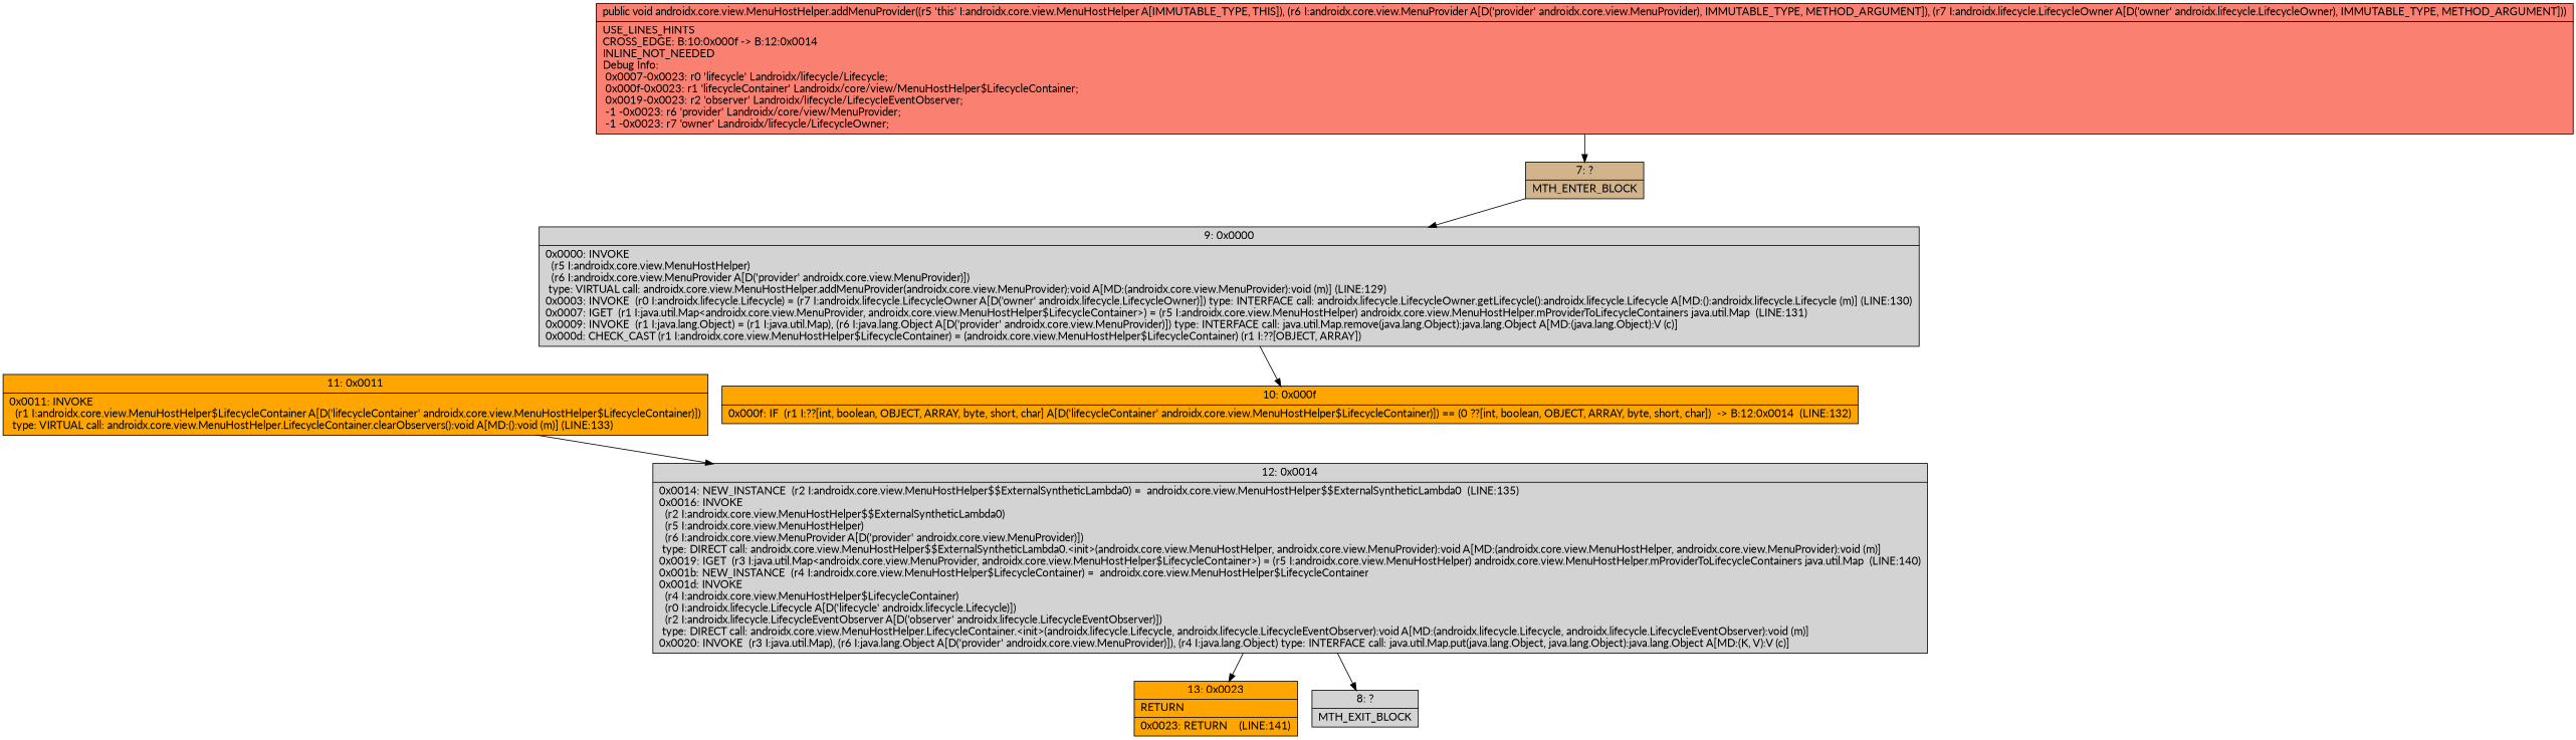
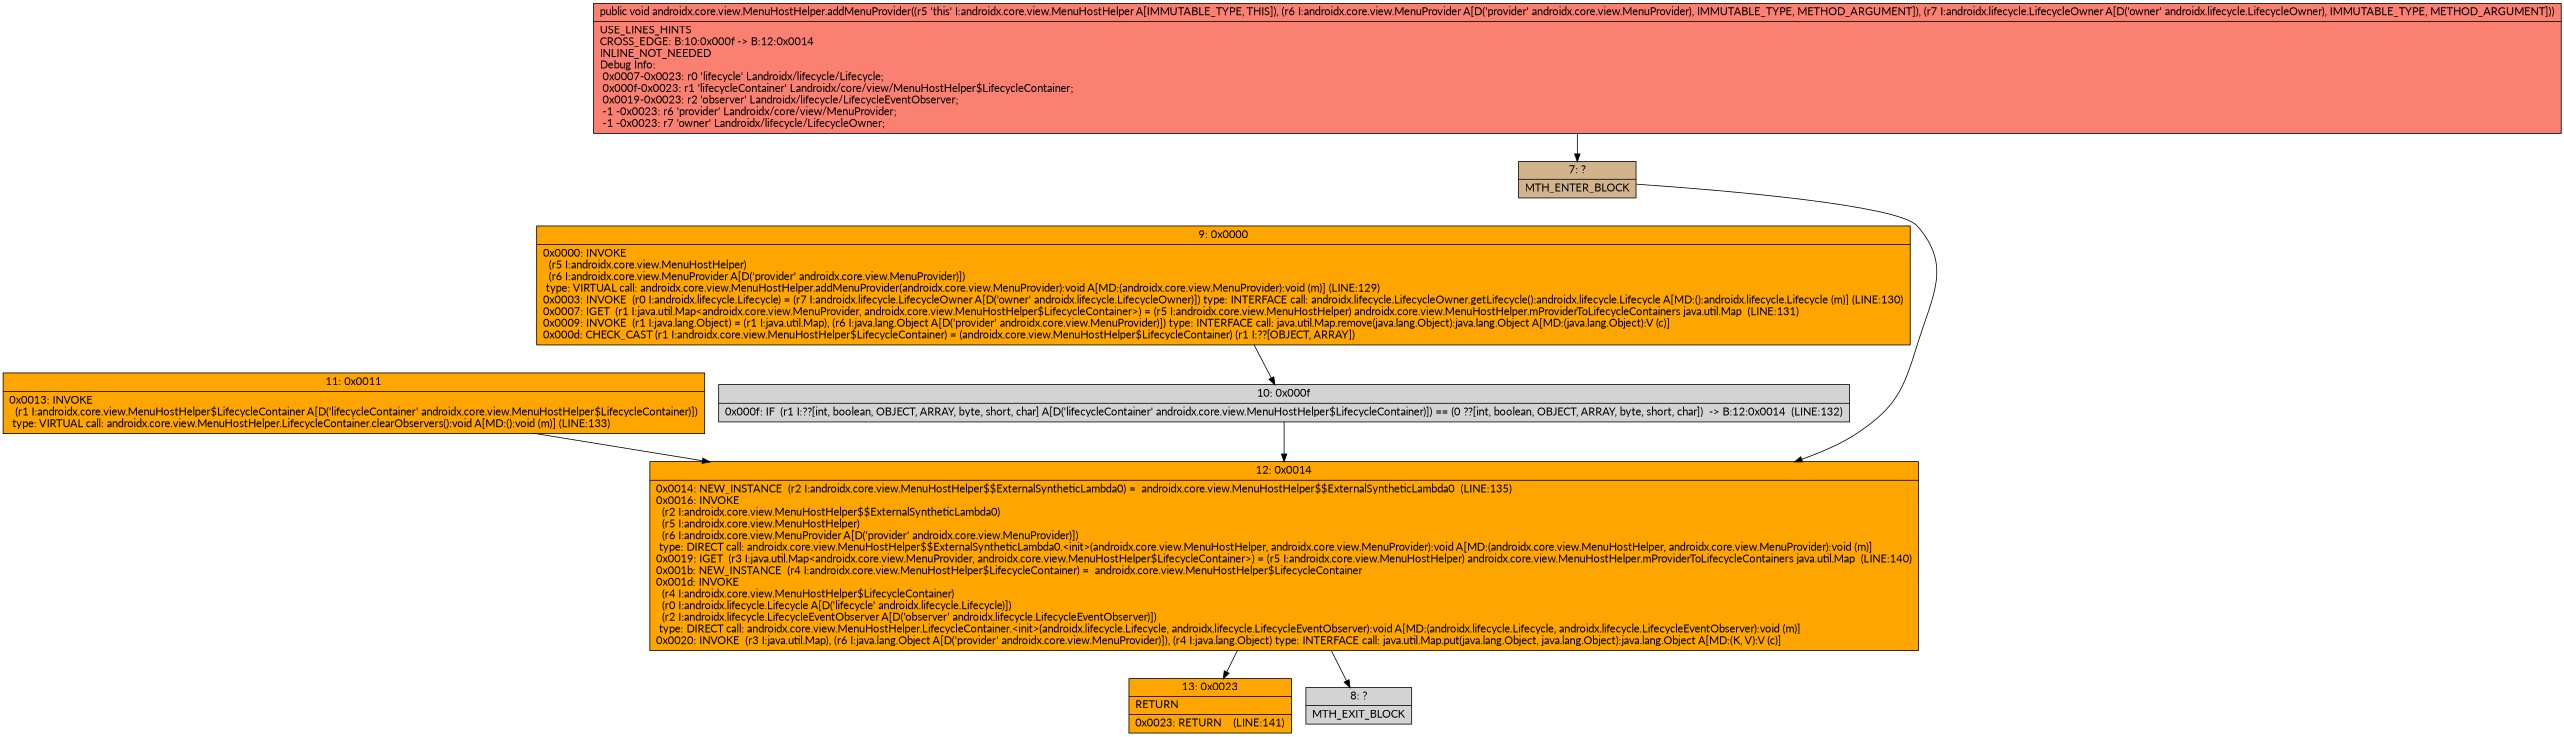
  digraph {
    fontname=Lato
    node [fillcolor=lightgrey fontname=Lato shape=record style=filled]
    edge [fontname=Lato]
    n1 [fillcolor=tan label="{7\:\ ?|MTH_ENTER_BLOCK\l}"]
-   n2 [label="{9\:\ 0x0000|0x0000: INVOKE  \l  (r5 I:androidx.core.view.MenuHostHelper)\l  (r6 I:androidx.core.view.MenuProvider A[D('provider' androidx.core.view.MenuProvider)])\l type: VIRTUAL call: androidx.core.view.MenuHostHelper.addMenuProvider(androidx.core.view.MenuProvider):void A[MD:(androidx.core.view.MenuProvider):void (m)] (LINE:129)\l0x0003: INVOKE  (r0 I:androidx.lifecycle.Lifecycle) = (r7 I:androidx.lifecycle.LifecycleOwner A[D('owner' androidx.lifecycle.LifecycleOwner)]) type: INTERFACE call: androidx.lifecycle.LifecycleOwner.getLifecycle():androidx.lifecycle.Lifecycle A[MD:():androidx.lifecycle.Lifecycle (m)] (LINE:130)\l0x0007: IGET  (r1 I:java.util.Map\<androidx.core.view.MenuProvider, androidx.core.view.MenuHostHelper$LifecycleContainer\>) = (r5 I:androidx.core.view.MenuHostHelper) androidx.core.view.MenuHostHelper.mProviderToLifecycleContainers java.util.Map  (LINE:131)\l0x0009: INVOKE  (r1 I:java.lang.Object) = (r1 I:java.util.Map), (r6 I:java.lang.Object A[D('provider' androidx.core.view.MenuProvider)]) type: INTERFACE call: java.util.Map.remove(java.lang.Object):java.lang.Object A[MD:(java.lang.Object):V (c)]\l0x000d: CHECK_CAST (r1 I:androidx.core.view.MenuHostHelper$LifecycleContainer) = (androidx.core.view.MenuHostHelper$LifecycleContainer) (r1 I:??[OBJECT, ARRAY]) \l}"]
-   n3 [fillcolor=orange label="{10\:\ 0x000f|0x000f: IF  (r1 I:??[int, boolean, OBJECT, ARRAY, byte, short, char] A[D('lifecycleContainer' androidx.core.view.MenuHostHelper$LifecycleContainer)]) == (0 ??[int, boolean, OBJECT, ARRAY, byte, short, char])  \-\> B:12:0x0014  (LINE:132)\l}"]
-   n4 [label="{12\:\ 0x0014|0x0014: NEW_INSTANCE  (r2 I:androidx.core.view.MenuHostHelper$$ExternalSyntheticLambda0) =  androidx.core.view.MenuHostHelper$$ExternalSyntheticLambda0  (LINE:135)\l0x0016: INVOKE  \l  (r2 I:androidx.core.view.MenuHostHelper$$ExternalSyntheticLambda0)\l  (r5 I:androidx.core.view.MenuHostHelper)\l  (r6 I:androidx.core.view.MenuProvider A[D('provider' androidx.core.view.MenuProvider)])\l type: DIRECT call: androidx.core.view.MenuHostHelper$$ExternalSyntheticLambda0.\<init\>(androidx.core.view.MenuHostHelper, androidx.core.view.MenuProvider):void A[MD:(androidx.core.view.MenuHostHelper, androidx.core.view.MenuProvider):void (m)]\l0x0019: IGET  (r3 I:java.util.Map\<androidx.core.view.MenuProvider, androidx.core.view.MenuHostHelper$LifecycleContainer\>) = (r5 I:androidx.core.view.MenuHostHelper) androidx.core.view.MenuHostHelper.mProviderToLifecycleContainers java.util.Map  (LINE:140)\l0x001b: NEW_INSTANCE  (r4 I:androidx.core.view.MenuHostHelper$LifecycleContainer) =  androidx.core.view.MenuHostHelper$LifecycleContainer \l0x001d: INVOKE  \l  (r4 I:androidx.core.view.MenuHostHelper$LifecycleContainer)\l  (r0 I:androidx.lifecycle.Lifecycle A[D('lifecycle' androidx.lifecycle.Lifecycle)])\l  (r2 I:androidx.lifecycle.LifecycleEventObserver A[D('observer' androidx.lifecycle.LifecycleEventObserver)])\l type: DIRECT call: androidx.core.view.MenuHostHelper.LifecycleContainer.\<init\>(androidx.lifecycle.Lifecycle, androidx.lifecycle.LifecycleEventObserver):void A[MD:(androidx.lifecycle.Lifecycle, androidx.lifecycle.LifecycleEventObserver):void (m)]\l0x0020: INVOKE  (r3 I:java.util.Map), (r6 I:java.lang.Object A[D('provider' androidx.core.view.MenuProvider)]), (r4 I:java.lang.Object) type: INTERFACE call: java.util.Map.put(java.lang.Object, java.lang.Object):java.lang.Object A[MD:(K, V):V (c)]\l}"]
-   n5 [fillcolor=orange label="{11\:\ 0x0011|0x0011: INVOKE  \l  (r1 I:androidx.core.view.MenuHostHelper$LifecycleContainer A[D('lifecycleContainer' androidx.core.view.MenuHostHelper$LifecycleContainer)])\l type: VIRTUAL call: androidx.core.view.MenuHostHelper.LifecycleContainer.clearObservers():void A[MD:():void (m)] (LINE:133)\l}"]
+   n2 [fillcolor=orange label="{9\:\ 0x0000|0x0000: INVOKE  \l  (r5 I:androidx.core.view.MenuHostHelper)\l  (r6 I:androidx.core.view.MenuProvider A[D('provider' androidx.core.view.MenuProvider)])\l type: VIRTUAL call: androidx.core.view.MenuHostHelper.addMenuProvider(androidx.core.view.MenuProvider):void A[MD:(androidx.core.view.MenuProvider):void (m)] (LINE:129)\l0x0003: INVOKE  (r0 I:androidx.lifecycle.Lifecycle) = (r7 I:androidx.lifecycle.LifecycleOwner A[D('owner' androidx.lifecycle.LifecycleOwner)]) type: INTERFACE call: androidx.lifecycle.LifecycleOwner.getLifecycle():androidx.lifecycle.Lifecycle A[MD:():androidx.lifecycle.Lifecycle (m)] (LINE:130)\l0x0007: IGET  (r1 I:java.util.Map\<androidx.core.view.MenuProvider, androidx.core.view.MenuHostHelper$LifecycleContainer\>) = (r5 I:androidx.core.view.MenuHostHelper) androidx.core.view.MenuHostHelper.mProviderToLifecycleContainers java.util.Map  (LINE:131)\l0x0009: INVOKE  (r1 I:java.lang.Object) = (r1 I:java.util.Map), (r6 I:java.lang.Object A[D('provider' androidx.core.view.MenuProvider)]) type: INTERFACE call: java.util.Map.remove(java.lang.Object):java.lang.Object A[MD:(java.lang.Object):V (c)]\l0x000d: CHECK_CAST (r1 I:androidx.core.view.MenuHostHelper$LifecycleContainer) = (androidx.core.view.MenuHostHelper$LifecycleContainer) (r1 I:??[OBJECT, ARRAY]) \l}"]
+   n3 [label="{10\:\ 0x000f|0x000f: IF  (r1 I:??[int, boolean, OBJECT, ARRAY, byte, short, char] A[D('lifecycleContainer' androidx.core.view.MenuHostHelper$LifecycleContainer)]) == (0 ??[int, boolean, OBJECT, ARRAY, byte, short, char])  \-\> B:12:0x0014  (LINE:132)\l}"]
+   n4 [fillcolor=orange label="{12\:\ 0x0014|0x0014: NEW_INSTANCE  (r2 I:androidx.core.view.MenuHostHelper$$ExternalSyntheticLambda0) =  androidx.core.view.MenuHostHelper$$ExternalSyntheticLambda0  (LINE:135)\l0x0016: INVOKE  \l  (r2 I:androidx.core.view.MenuHostHelper$$ExternalSyntheticLambda0)\l  (r5 I:androidx.core.view.MenuHostHelper)\l  (r6 I:androidx.core.view.MenuProvider A[D('provider' androidx.core.view.MenuProvider)])\l type: DIRECT call: androidx.core.view.MenuHostHelper$$ExternalSyntheticLambda0.\<init\>(androidx.core.view.MenuHostHelper, androidx.core.view.MenuProvider):void A[MD:(androidx.core.view.MenuHostHelper, androidx.core.view.MenuProvider):void (m)]\l0x0019: IGET  (r3 I:java.util.Map\<androidx.core.view.MenuProvider, androidx.core.view.MenuHostHelper$LifecycleContainer\>) = (r5 I:androidx.core.view.MenuHostHelper) androidx.core.view.MenuHostHelper.mProviderToLifecycleContainers java.util.Map  (LINE:140)\l0x001b: NEW_INSTANCE  (r4 I:androidx.core.view.MenuHostHelper$LifecycleContainer) =  androidx.core.view.MenuHostHelper$LifecycleContainer \l0x001d: INVOKE  \l  (r4 I:androidx.core.view.MenuHostHelper$LifecycleContainer)\l  (r0 I:androidx.lifecycle.Lifecycle A[D('lifecycle' androidx.lifecycle.Lifecycle)])\l  (r2 I:androidx.lifecycle.LifecycleEventObserver A[D('observer' androidx.lifecycle.LifecycleEventObserver)])\l type: DIRECT call: androidx.core.view.MenuHostHelper.LifecycleContainer.\<init\>(androidx.lifecycle.Lifecycle, androidx.lifecycle.LifecycleEventObserver):void A[MD:(androidx.lifecycle.Lifecycle, androidx.lifecycle.LifecycleEventObserver):void (m)]\l0x0020: INVOKE  (r3 I:java.util.Map), (r6 I:java.lang.Object A[D('provider' androidx.core.view.MenuProvider)]), (r4 I:java.lang.Object) type: INTERFACE call: java.util.Map.put(java.lang.Object, java.lang.Object):java.lang.Object A[MD:(K, V):V (c)]\l}"]
+   n5 [fillcolor=orange label="{11\:\ 0x0011|0x0013: INVOKE  \l  (r1 I:androidx.core.view.MenuHostHelper$LifecycleContainer A[D('lifecycleContainer' androidx.core.view.MenuHostHelper$LifecycleContainer)])\l type: VIRTUAL call: androidx.core.view.MenuHostHelper.LifecycleContainer.clearObservers():void A[MD:():void (m)] (LINE:133)\l}"]
    n6 [fillcolor=orange label="{13\:\ 0x0023|RETURN\l|0x0023: RETURN    (LINE:141)\l}"]
    n7 [label="{8\:\ ?|MTH_EXIT_BLOCK\l}"]
    n8 [fillcolor=salmon label="{public void androidx.core.view.MenuHostHelper.addMenuProvider((r5 'this' I:androidx.core.view.MenuHostHelper A[IMMUTABLE_TYPE, THIS]), (r6 I:androidx.core.view.MenuProvider A[D('provider' androidx.core.view.MenuProvider), IMMUTABLE_TYPE, METHOD_ARGUMENT]), (r7 I:androidx.lifecycle.LifecycleOwner A[D('owner' androidx.lifecycle.LifecycleOwner), IMMUTABLE_TYPE, METHOD_ARGUMENT]))  | USE_LINES_HINTS\lCROSS_EDGE: B:10:0x000f \-\> B:12:0x0014\lINLINE_NOT_NEEDED\lDebug Info:\l  0x0007\-0x0023: r0 'lifecycle' Landroidx\/lifecycle\/Lifecycle;\l  0x000f\-0x0023: r1 'lifecycleContainer' Landroidx\/core\/view\/MenuHostHelper$LifecycleContainer;\l  0x0019\-0x0023: r2 'observer' Landroidx\/lifecycle\/LifecycleEventObserver;\l  \-1 \-0x0023: r6 'provider' Landroidx\/core\/view\/MenuProvider;\l  \-1 \-0x0023: r7 'owner' Landroidx\/lifecycle\/LifecycleOwner;\l}"]
-   n1 -> n2
+   n1 -> n4
    n2 -> n3
+   n3 -> n4
    n4 -> n6
    n4 -> n7
    n5 -> n4
    n8 -> n1
  }
